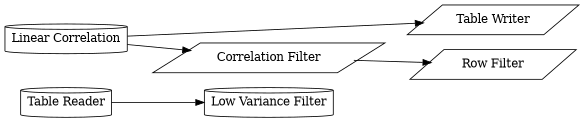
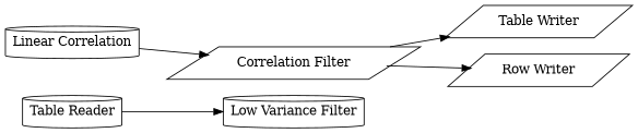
  digraph {
    fontname="DejaVu Serif"
    rankdir=LR
    node [fontname="DejaVu Serif" shape=cylinder]
    edge [fontname="DejaVu Serif"]
    n1 [label="Table Reader"]
    n2 [label="Low Variance Filter"]
    n3 [label="Linear Correlation"]
    n4 [label="Correlation Filter" shape=parallelogram]
    n5 [label="Table Writer" shape=parallelogram]
-   n6 [label="Row Filter" shape=parallelogram]
+   n6 [label="Row Writer" shape=parallelogram]
    n1 -> n2
    n3 -> n4
-   n3 -> n5
+   n4 -> n5
    n4 -> n6
  }
